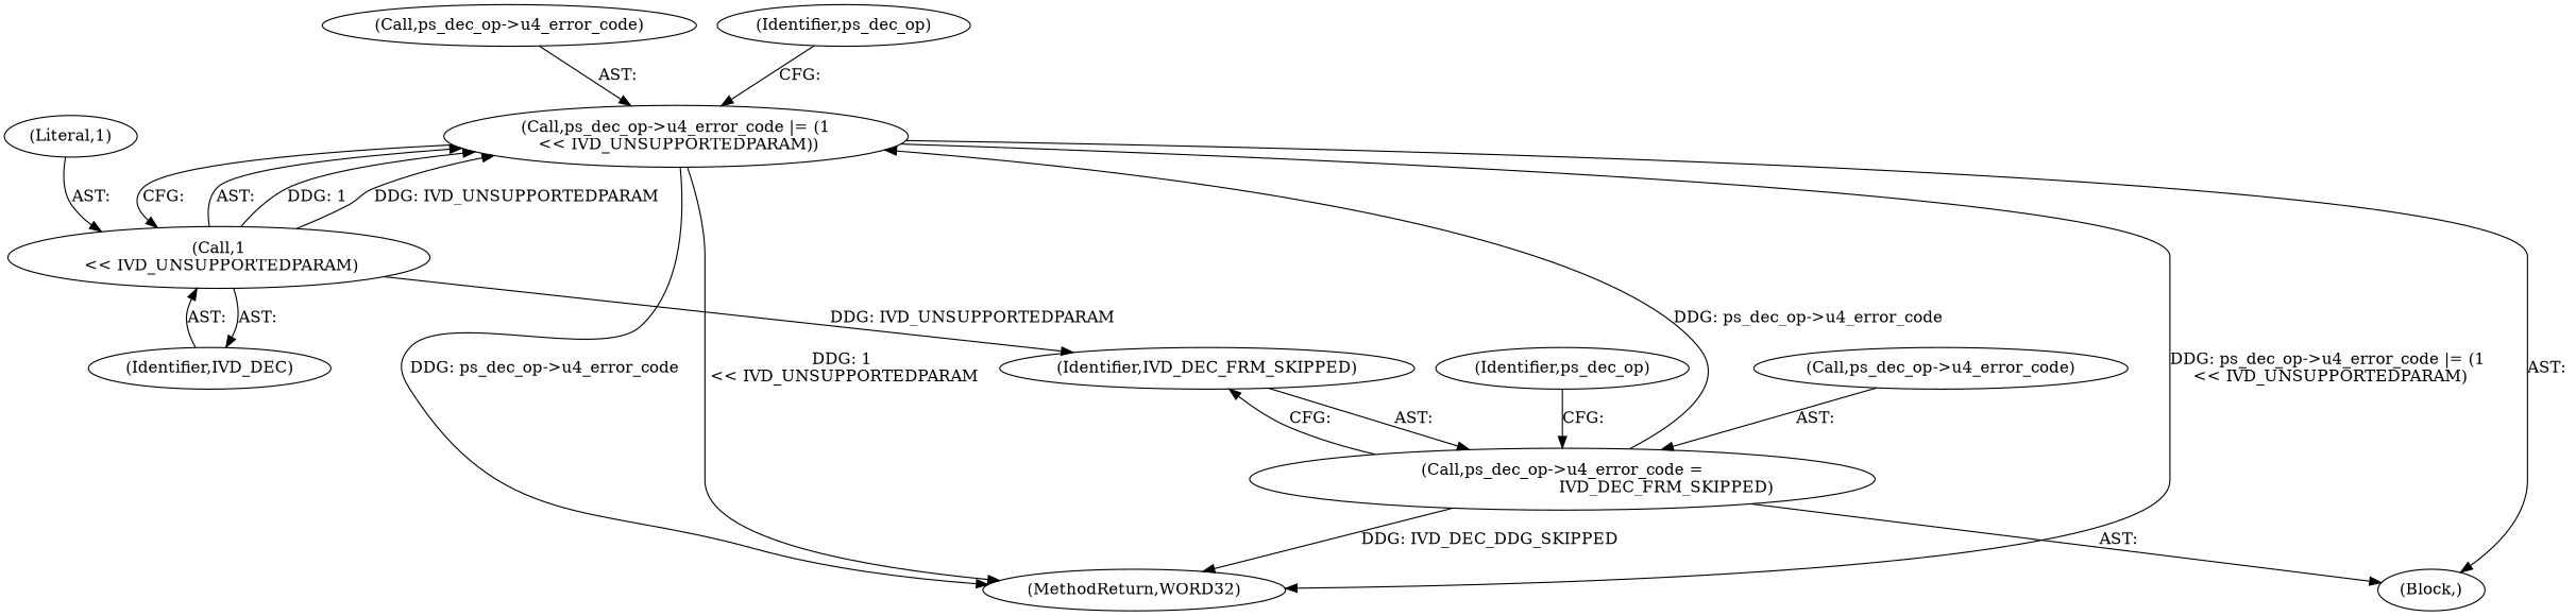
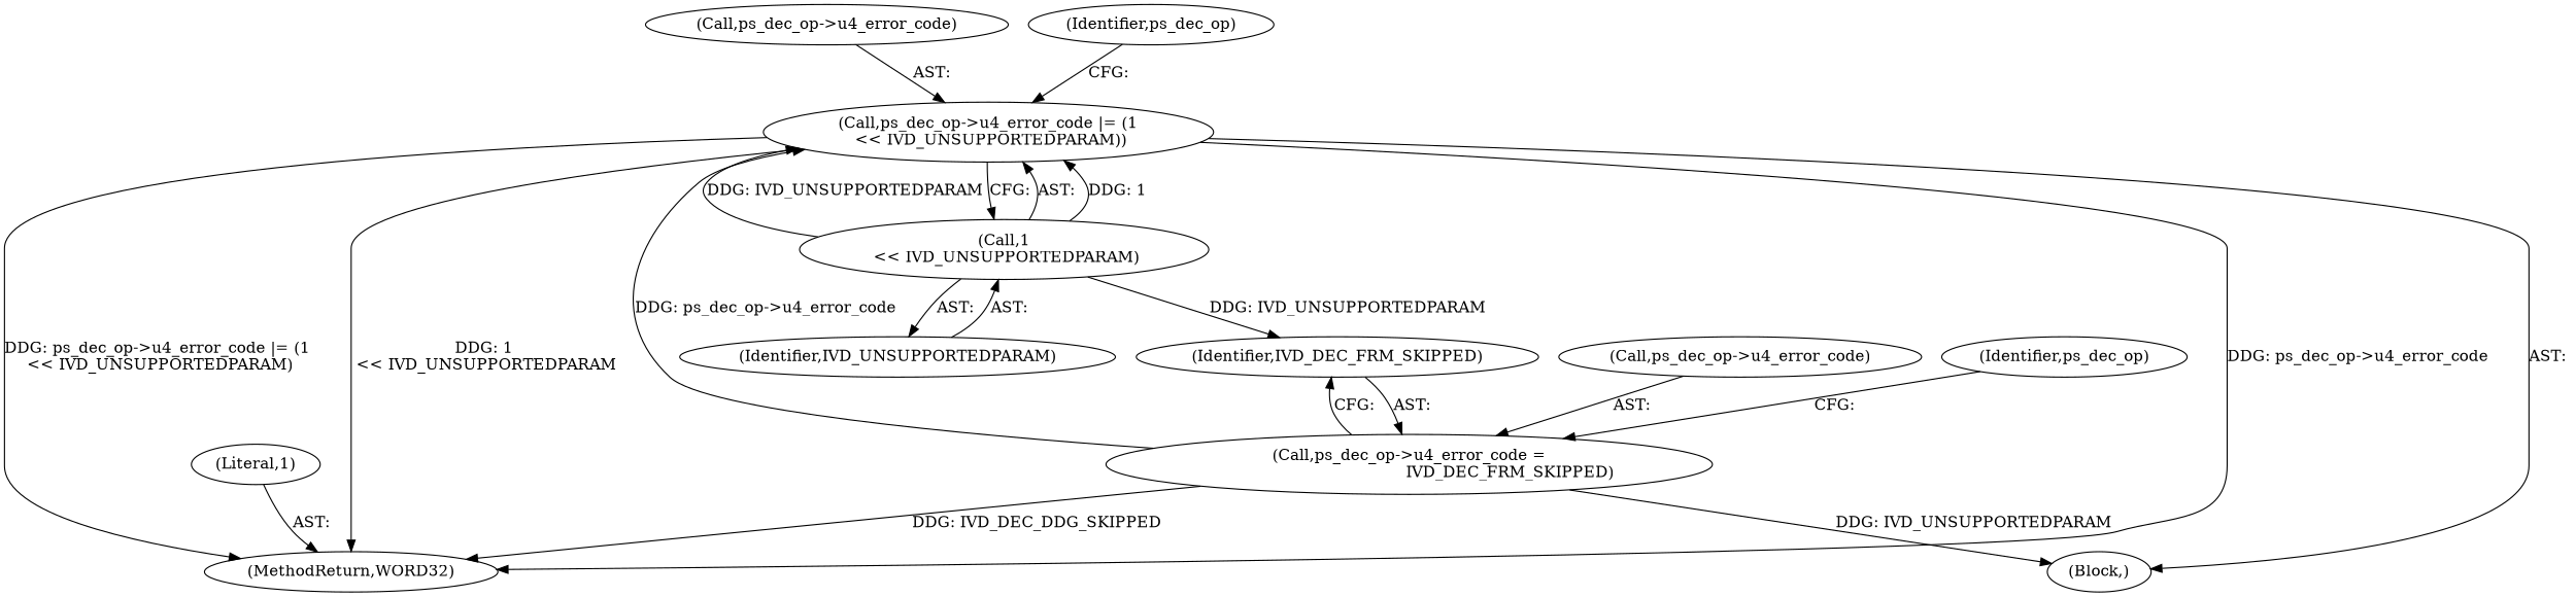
  digraph {
    n1 [label="(Call,ps_dec_op->u4_error_code |= (1\n << IVD_UNSUPPORTEDPARAM))"]
    n2 [label="(Call,1\n << IVD_UNSUPPORTEDPARAM)"]
    n3 [label="(MethodReturn,WORD32)"]
    n4 [label="(Block,)"]
    n5 [label="(Identifier,IVD_DEC_FRM_SKIPPED)"]
-   n6 [label="(Identifier,IVD_DEC)"]
+   n6 [label="(Identifier,IVD_UNSUPPORTEDPARAM)"]
    n7 [label="(Call,ps_dec_op->u4_error_code =\n                                        IVD_DEC_FRM_SKIPPED)"]
    n8 [label="(Call,ps_dec_op->u4_error_code)"]
    n9 [label="(Call,ps_dec_op->u4_error_code)"]
    n10 [label="(Literal,1)"]
    n11 [label="(Identifier,ps_dec_op)"]
    n12 [label="(Identifier,ps_dec_op)"]
    n1 -> n2 [label="CFG: "]
    n1 -> n3 [label="DDG: 1\n << IVD_UNSUPPORTEDPARAM"]
    n1 -> n3 [label="DDG: ps_dec_op->u4_error_code |= (1\n << IVD_UNSUPPORTEDPARAM)"]
    n1 -> n3 [label="DDG: ps_dec_op->u4_error_code"]
    n1 -> n4 [label="AST: "]
    n2 -> n1 [label="AST: "]
    n2 -> n1 [label="DDG: 1"]
    n2 -> n1 [label="DDG: IVD_UNSUPPORTEDPARAM"]
    n2 -> n5 [label="DDG: IVD_UNSUPPORTEDPARAM"]
    n2 -> n6 [label="AST: "]
    n5 -> n7 [label="AST: "]
    n6 -> n2 [label="AST: "]
    n7 -> n1 [label="DDG: ps_dec_op->u4_error_code"]
    n7 -> n3 [label="DDG: IVD_DEC_DDG_SKIPPED"]
-   n7 -> n4 [label="AST: "]
+   n7 -> n4 [label="DDG: IVD_UNSUPPORTEDPARAM"]
    n7 -> n5 [label="CFG: "]
    n8 -> n7 [label="AST: "]
    n9 -> n1 [label="AST: "]
-   n10 -> n2 [label="AST: "]
+   n10 -> n3 [label="AST: "]
    n11 -> n1 [label="CFG: "]
    n12 -> n7 [label="CFG: "]
  }
